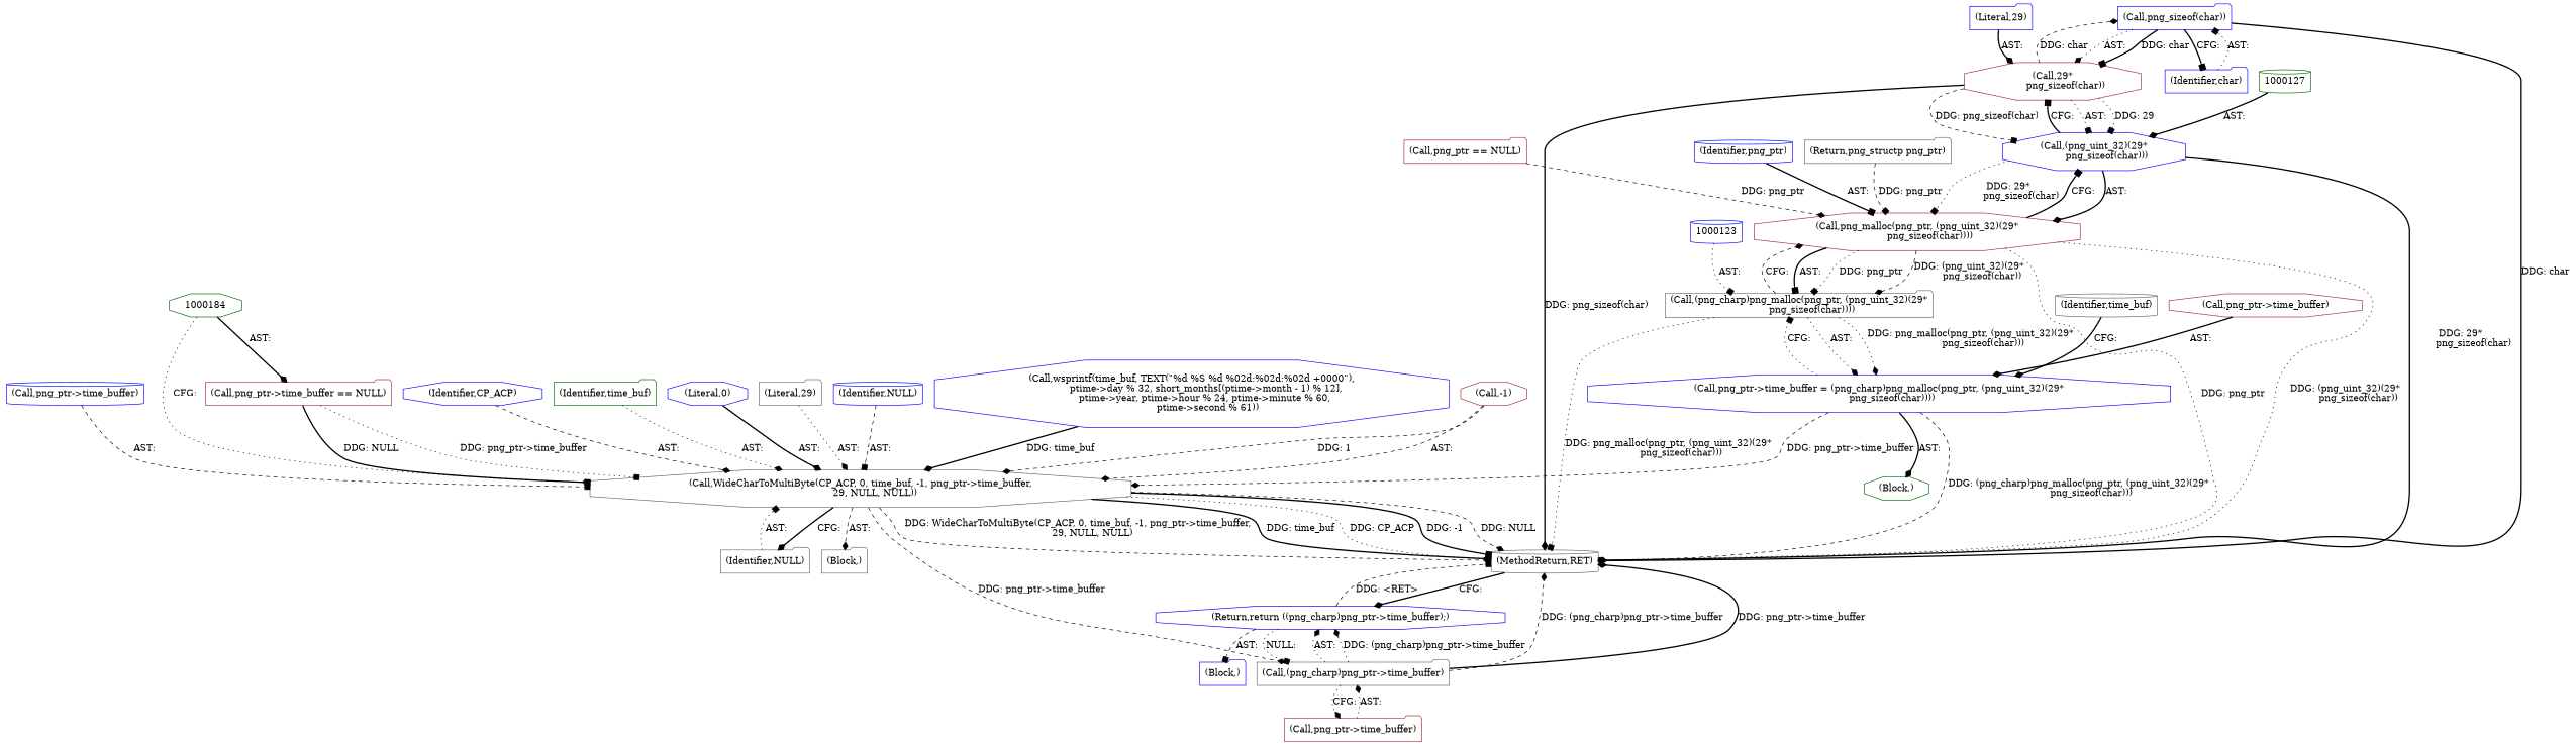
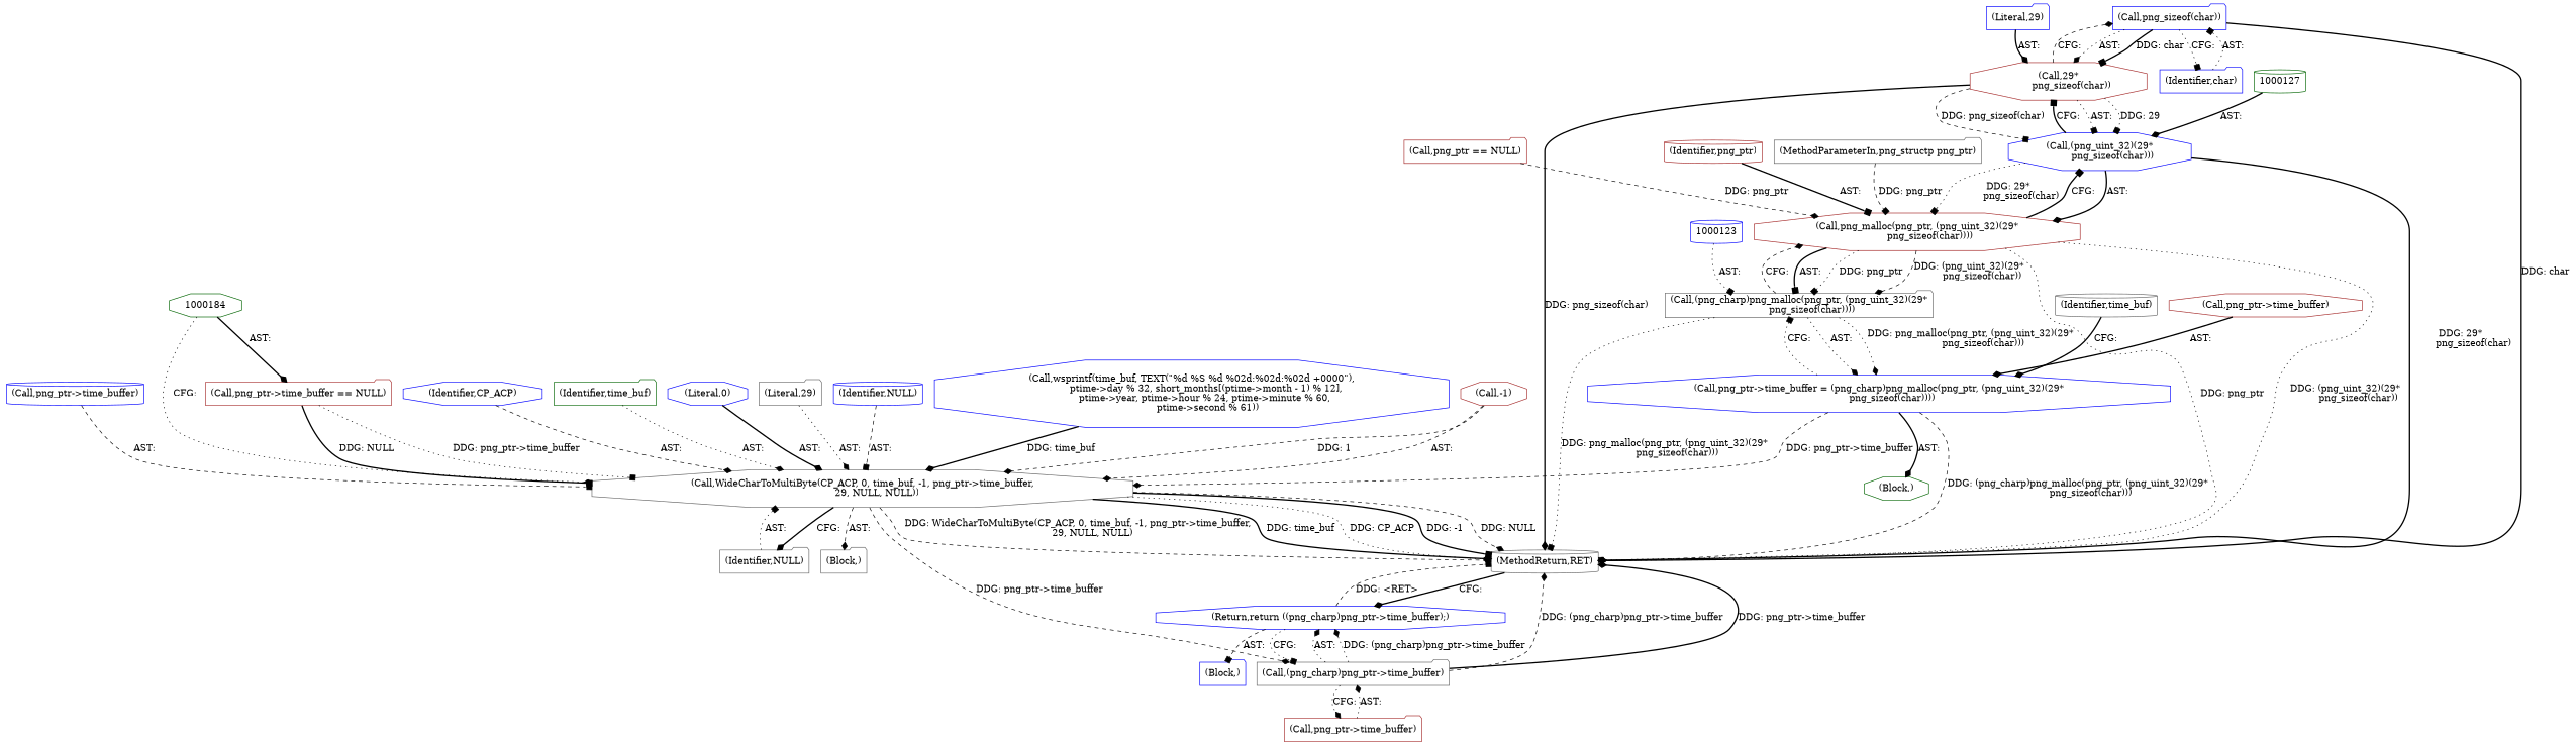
  digraph {
    node [color=blue shape=folder]
    edge [arrowhead=diamond style=dotted]
    n1 [label="(Call,png_sizeof(char))"]
    n2 [color=brown label="(Call,29*\n         png_sizeof(char))" shape=octagon]
    n3 [label="(Identifier,char)"]
    n4 [color=gray40 label="(MethodReturn,RET)" shape=cylinder]
    n5 [label="(Call,(png_uint_32)(29*\n         png_sizeof(char)))" shape=octagon]
    n6 [label="(Return,return ((png_charp)png_ptr->time_buffer);)" shape=octagon]
    n7 [color=brown label="(Call,png_malloc(png_ptr, (png_uint_32)(29*\n         png_sizeof(char))))" shape=octagon]
    n8 [color=gray40 label="(Call,(png_charp)png_malloc(png_ptr, (png_uint_32)(29*\n         png_sizeof(char))))"]
    n9 [label="(Call,png_ptr->time_buffer = (png_charp)png_malloc(png_ptr, (png_uint_32)(29*\n         png_sizeof(char))))" shape=octagon]
    n10 [color=gray40 label="(Call,WideCharToMultiByte(CP_ACP, 0, time_buf, -1, png_ptr->time_buffer,\n          29, NULL, NULL))" shape=octagon]
    n11 [color=darkgreen label="(Block,)" shape=octagon]
    n12 [color=gray40 label="(Call,(png_charp)png_ptr->time_buffer)"]
    n13 [color=gray40 label="(Block,)"]
    n14 [color=gray40 label="(Identifier,NULL)"]
    n15 [color=brown label="(Call,png_ptr->time_buffer)"]
    n16 [label="(Block,)"]
    n17 [label="(Call,png_ptr->time_buffer)" shape=cylinder]
    n18 [color=brown label="(Call,png_ptr->time_buffer == NULL)"]
    n19 [label="(Identifier,CP_ACP)" shape=octagon]
    n20 [color=darkgreen label="(Identifier,time_buf)"]
    n21 [label="(Literal,0)" shape=octagon]
    n22 [color=gray40 label="(Literal,29)"]
-   n23 [label="(Identifier,png_ptr)" shape=cylinder]
+   n23 [color=brown label="(Identifier,png_ptr)" shape=cylinder]
    n24 [label="(Literal,29)"]
    n25 [color=brown label="(Call,png_ptr->time_buffer)" shape=octagon]
    n26 [label="(Identifier,NULL)" shape=cylinder]
-   n27 [color=gray40 label="(Return,png_structp png_ptr)"]
+   n27 [color=gray40 label="(MethodParameterIn,png_structp png_ptr)"]
    n28 [label="(Call,wsprintf(time_buf, TEXT(\"%d %S %d %02d:%02d:%02d +0000\"),\n          ptime->day % 32, short_months[(ptime->month - 1) % 12],\n         ptime->year, ptime->hour % 24, ptime->minute % 60,\n           ptime->second % 61))" shape=octagon]
    n29 [color=brown label="(Call,-1)" shape=octagon]
    n30 [color=brown label="(Call,png_ptr == NULL)"]
    n31 [color=gray40 label="(Identifier,time_buf)" shape=cylinder]
    1000127 [color=darkgreen shape=cylinder]
    1000123 [shape=cylinder]
    1000184 [color=darkgreen shape=octagon]
    n1 -> n2 [label="AST: "]
    n1 -> n2 [arrowhead=box label="DDG: char" style=bold]
-   n1 -> n3 [arrowhead=box label="CFG: " style=bold]
+   n1 -> n3 [arrowhead=box label="CFG: "]
    n1 -> n4 [label="DDG: char" style=bold]
-   n2 -> n1 [label="DDG: char" style=dashed]
+   n2 -> n1 [label="CFG: " style=dashed]
    n2 -> n4 [label="DDG: png_sizeof(char)" style=bold]
    n2 -> n5 [arrowhead=box label="AST: "]
    n2 -> n5 [arrowhead=box label="DDG: 29"]
    n2 -> n5 [arrowhead=box label="DDG: png_sizeof(char)" style=dashed]
    n3 -> n1 [arrowhead=box label="AST: "]
    n4 -> n6 [label="CFG: " style=bold]
    n5 -> n2 [arrowhead=box label="CFG: " style=bold]
    n5 -> n4 [label="DDG: 29*\n         png_sizeof(char)" style=bold]
    n5 -> n7 [label="AST: " style=bold]
    n5 -> n7 [arrowhead=box label="DDG: 29*\n         png_sizeof(char)"]
    n6 -> n4 [arrowhead=box label="DDG: <RET>" style=dashed]
-   n6 -> n12 [arrowhead=box label="NULL: "]
+   n6 -> n12 [arrowhead=box label="CFG: "]
    n6 -> n16 [arrowhead=box label="AST: " style=dashed]
    n7 -> n4 [label="DDG: png_ptr"]
    n7 -> n4 [arrowhead=box label="DDG: (png_uint_32)(29*\n         png_sizeof(char))"]
    n7 -> n5 [arrowhead=box label="CFG: " style=bold]
    n7 -> n8 [arrowhead=box label="AST: " style=bold]
    n7 -> n8 [arrowhead=box label="DDG: png_ptr"]
    n7 -> n8 [label="DDG: (png_uint_32)(29*\n         png_sizeof(char))" style=dashed]
    n8 -> n4 [arrowhead=box label="DDG: png_malloc(png_ptr, (png_uint_32)(29*\n         png_sizeof(char)))"]
    n8 -> n7 [label="CFG: " style=dashed]
    n8 -> n9 [label="AST: "]
    n8 -> n9 [label="DDG: png_malloc(png_ptr, (png_uint_32)(29*\n         png_sizeof(char)))"]
    n9 -> n4 [label="DDG: (png_charp)png_malloc(png_ptr, (png_uint_32)(29*\n         png_sizeof(char)))" style=dashed]
    n9 -> n8 [arrowhead=box label="CFG: "]
    n9 -> n10 [label="DDG: png_ptr->time_buffer" style=dashed]
    n9 -> n11 [label="AST: " style=bold]
    n10 -> n4 [label="DDG: NULL" style=dashed]
    n10 -> n4 [label="DDG: WideCharToMultiByte(CP_ACP, 0, time_buf, -1, png_ptr->time_buffer,\n          29, NULL, NULL)" style=dashed]
    n10 -> n4 [label="DDG: time_buf" style=bold]
    n10 -> n4 [arrowhead=box label="DDG: CP_ACP"]
    n10 -> n4 [arrowhead=box label="DDG: -1" style=bold]
    n10 -> n12 [label="DDG: png_ptr->time_buffer" style=dashed]
    n10 -> n13 [label="AST: " style=dashed]
    n10 -> n14 [label="CFG: " style=bold]
    n12 -> n4 [label="DDG: png_ptr->time_buffer" style=bold]
    n12 -> n4 [label="DDG: (png_charp)png_ptr->time_buffer" style=dashed]
    n12 -> n6 [label="AST: "]
    n12 -> n6 [label="DDG: (png_charp)png_ptr->time_buffer"]
    n12 -> n15 [label="CFG: "]
    n14 -> n10 [arrowhead=box label="AST: "]
    n15 -> n12 [label="AST: "]
    n17 -> n10 [arrowhead=box label="AST: " style=dashed]
    n18 -> n10 [arrowhead=box label="DDG: png_ptr->time_buffer"]
    n18 -> n10 [arrowhead=box label="DDG: NULL" style=bold]
    n19 -> n10 [label="AST: " style=dashed]
    n20 -> n10 [label="AST: "]
    n21 -> n10 [label="AST: " style=bold]
    n22 -> n10 [label="AST: "]
    n23 -> n7 [arrowhead=box label="AST: " style=bold]
    n24 -> n2 [label="AST: " style=bold]
    n25 -> n9 [label="AST: " style=bold]
    n26 -> n10 [arrowhead=box label="AST: " style=dashed]
    n27 -> n7 [arrowhead=box label="DDG: png_ptr" style=dashed]
    n28 -> n10 [label="DDG: time_buf" style=bold]
    n29 -> n10 [label="AST: " style=dashed]
    n29 -> n10 [label="DDG: 1" style=dashed]
    n30 -> n7 [label="DDG: png_ptr" style=dashed]
    n31 -> n9 [label="CFG: " style=bold]
    1000127 -> n5 [label="AST: " style=bold]
    1000123 -> n8 [arrowhead=box label="AST: "]
    1000184 -> n10 [label="CFG: "]
    1000184 -> n18 [label="AST: " style=bold]
  }
